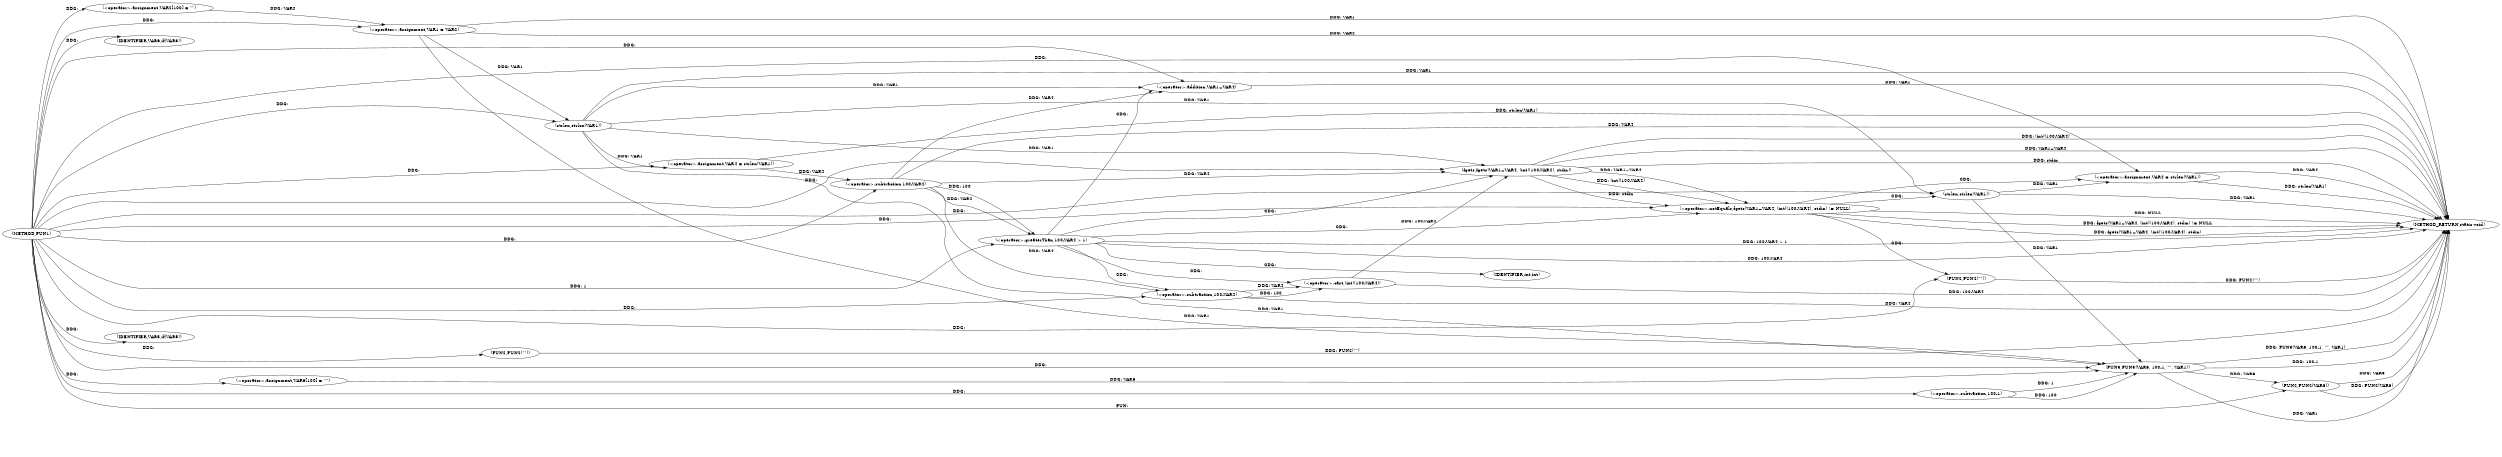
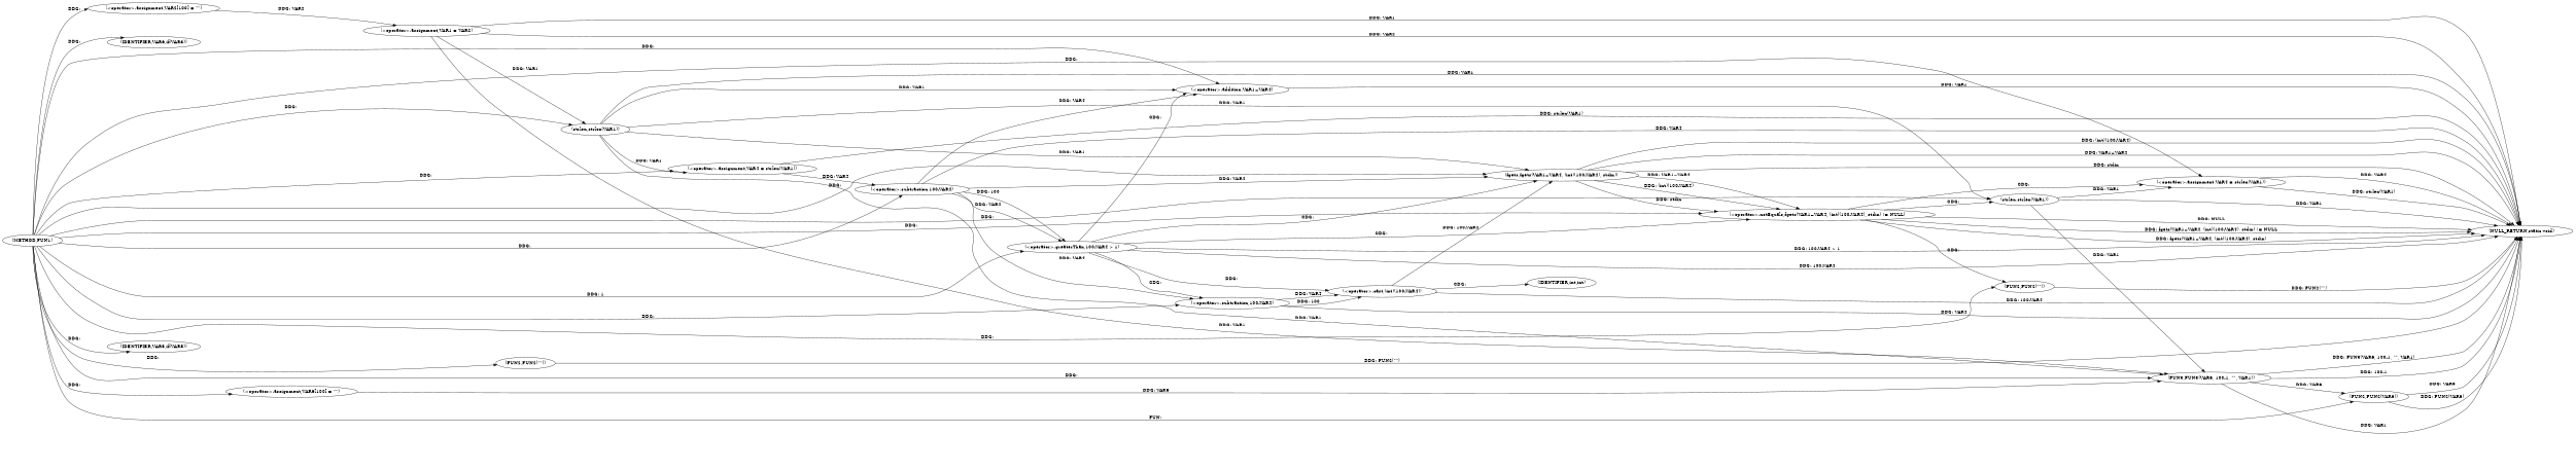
  digraph {
    rankdir=LR
    n1 [label="(METHOD,FUN1)"]
    n2 [label="(<operator>.assignment,VAR2[100] = \"\")"]
    n3 [label="(<operator>.assignment,VAR1 = VAR2)"]
    n4 [label="(IDENTIFIER,VAR6,if(VAR3))"]
    n5 [label="(<operator>.assignment,VAR4 = strlen(VAR1))"]
    n6 [label="(strlen,strlen(VAR1))"]
    n7 [label="(<operator>.greaterThan,100-VAR4 > 1)"]
    n8 [label="(<operator>.subtraction,100-VAR4)"]
    n9 [label="(<operator>.notEquals,fgets(VAR1+VAR4, (int)(100-VAR4), stdin) != NULL)"]
    n10 [label="(fgets,fgets(VAR1+VAR4, (int)(100-VAR4), stdin))"]
    n11 [label="(<operator>.addition,VAR1+VAR4)"]
    n12 [label="(<operator>.subtraction,100-VAR4)"]
    n13 [label="(<operator>.assignment,VAR4 = strlen(VAR1))"]
    n14 [label="(strlen,strlen(VAR1))"]
    n15 [label="(FUN2,FUN2(\"\"))"]
    n16 [label="(IDENTIFIER,VAR5,if(VAR5))"]
    n17 [label="(FUN2,FUN2(\"\"))"]
    n18 [label="(<operator>.assignment,VAR6[100] = \"\")"]
    n19 [label="(FUN3,FUN3(VAR6, 100-1, \"\", VAR1))"]
-   n20 [label="(<operator>.subtraction,100-1)"]
    n21 [label="(FUN2,FUN2(VAR6))"]
-   n22 [label="(METHOD_RETURN,static void)"]
+   n22 [label="(NULL_RETURN,static void)"]
    n23 [label="(<operator>.cast,(int)(100-VAR4))"]
    n24 [label="(IDENTIFIER,int,int)"]
    n1 -> n2 [label="DDG: "]
-   n1 -> n3 [label="DDG: "]
    n1 -> n4 [label="DDG: "]
    n1 -> n5 [label="DDG: "]
    n1 -> n6 [label="DDG: "]
    n1 -> n7 [label="DDG: 1"]
    n1 -> n8 [label="DDG: "]
    n1 -> n9 [label="DDG: "]
    n1 -> n10 [label="DDG: "]
    n1 -> n11 [label="DDG: "]
    n1 -> n12 [label="DDG: "]
    n1 -> n13 [label="DDG: "]
    n1 -> n14 [label="DDG: "]
    n1 -> n15 [label="DDG: "]
    n1 -> n16 [label="DDG: "]
    n1 -> n17 [label="DDG: "]
    n1 -> n18 [label="DDG: "]
    n1 -> n19 [label="DDG: "]
-   n1 -> n20 [label="DDG: "]
    n1 -> n21 [label="FUN: "]
    n2 -> n3 [label="DDG: VAR2"]
    n3 -> n6 [label="DDG: VAR1"]
    n3 -> n19 [label="DDG: VAR1"]
    n3 -> n22 [label="DDG: VAR1"]
    n3 -> n22 [label="DDG: VAR2"]
    n5 -> n8 [label="DDG: VAR4"]
    n5 -> n22 [label="DDG: strlen(VAR1)"]
    n6 -> n5 [label="DDG: VAR1"]
    n6 -> n10 [label="DDG: VAR1"]
    n6 -> n11 [label="DDG: VAR1"]
    n6 -> n14 [label="DDG: VAR1"]
    n6 -> n19 [label="DDG: VAR1"]
    n6 -> n22 [label="DDG: VAR1"]
    n7 -> n9 [label="CDG: "]
    n7 -> n10 [label="CDG: "]
    n7 -> n11 [label="CDG: "]
    n7 -> n12 [label="CDG: "]
    n7 -> n22 [label="DDG: 100-VAR4 > 1"]
    n7 -> n22 [label="DDG: 100-VAR4"]
-   n7 -> n23 [label="CDG: "]
-   n7 -> n24 [label="CDG: "]
+   n7 -> n23 [label="DDG: "]
+   n23 -> n24 [label="CDG: "]
    n8 -> n7 [label="DDG: 100"]
    n8 -> n7 [label="DDG: VAR4"]
    n8 -> n10 [label="DDG: VAR4"]
    n8 -> n11 [label="DDG: VAR4"]
    n8 -> n12 [label="DDG: VAR4"]
    n8 -> n22 [label="DDG: VAR4"]
    n9 -> n13 [label="CDG: "]
    n9 -> n14 [label="CDG: "]
    n9 -> n15 [label="CDG: "]
    n9 -> n22 [label="DDG: fgets(VAR1+VAR4, (int)(100-VAR4), stdin) != NULL"]
    n9 -> n22 [label="DDG: fgets(VAR1+VAR4, (int)(100-VAR4), stdin)"]
    n9 -> n22 [label="DDG: NULL"]
    n10 -> n9 [label="DDG: VAR1+VAR4"]
    n10 -> n9 [label="DDG: (int)(100-VAR4)"]
    n10 -> n9 [label="DDG: stdin"]
    n10 -> n22 [label="DDG: (int)(100-VAR4)"]
    n10 -> n22 [label="DDG: VAR1+VAR4"]
    n10 -> n22 [label="DDG: stdin"]
    n11 -> n22 [label="DDG: VAR1"]
    n12 -> n22 [label="DDG: VAR4"]
    n12 -> n23 [label="DDG: 100"]
    n12 -> n23 [label="DDG: VAR4"]
    n13 -> n22 [label="DDG: strlen(VAR1)"]
    n13 -> n22 [label="DDG: VAR4"]
    n14 -> n13 [label="DDG: VAR1"]
    n14 -> n19 [label="DDG: VAR1"]
    n14 -> n22 [label="DDG: VAR1"]
    n15 -> n22 [label="DDG: FUN2(\"\")"]
    n17 -> n22 [label="DDG: FUN2(\"\")"]
    n18 -> n19 [label="DDG: VAR6"]
    n19 -> n21 [label="DDG: VAR6"]
    n19 -> n22 [label="DDG: 100-1"]
    n19 -> n22 [label="DDG: VAR1"]
    n19 -> n22 [label="DDG: FUN3(VAR6, 100-1, \"\", VAR1)"]
-   n20 -> n19 [label="DDG: 100"]
-   n20 -> n19 [label="DDG: 1"]
    n21 -> n22 [label="DDG: VAR6"]
    n21 -> n22 [label="DDG: FUN2(VAR6)"]
    n23 -> n10 [label="DDG: 100-VAR4"]
    n23 -> n22 [label="DDG: 100-VAR4"]
  }
